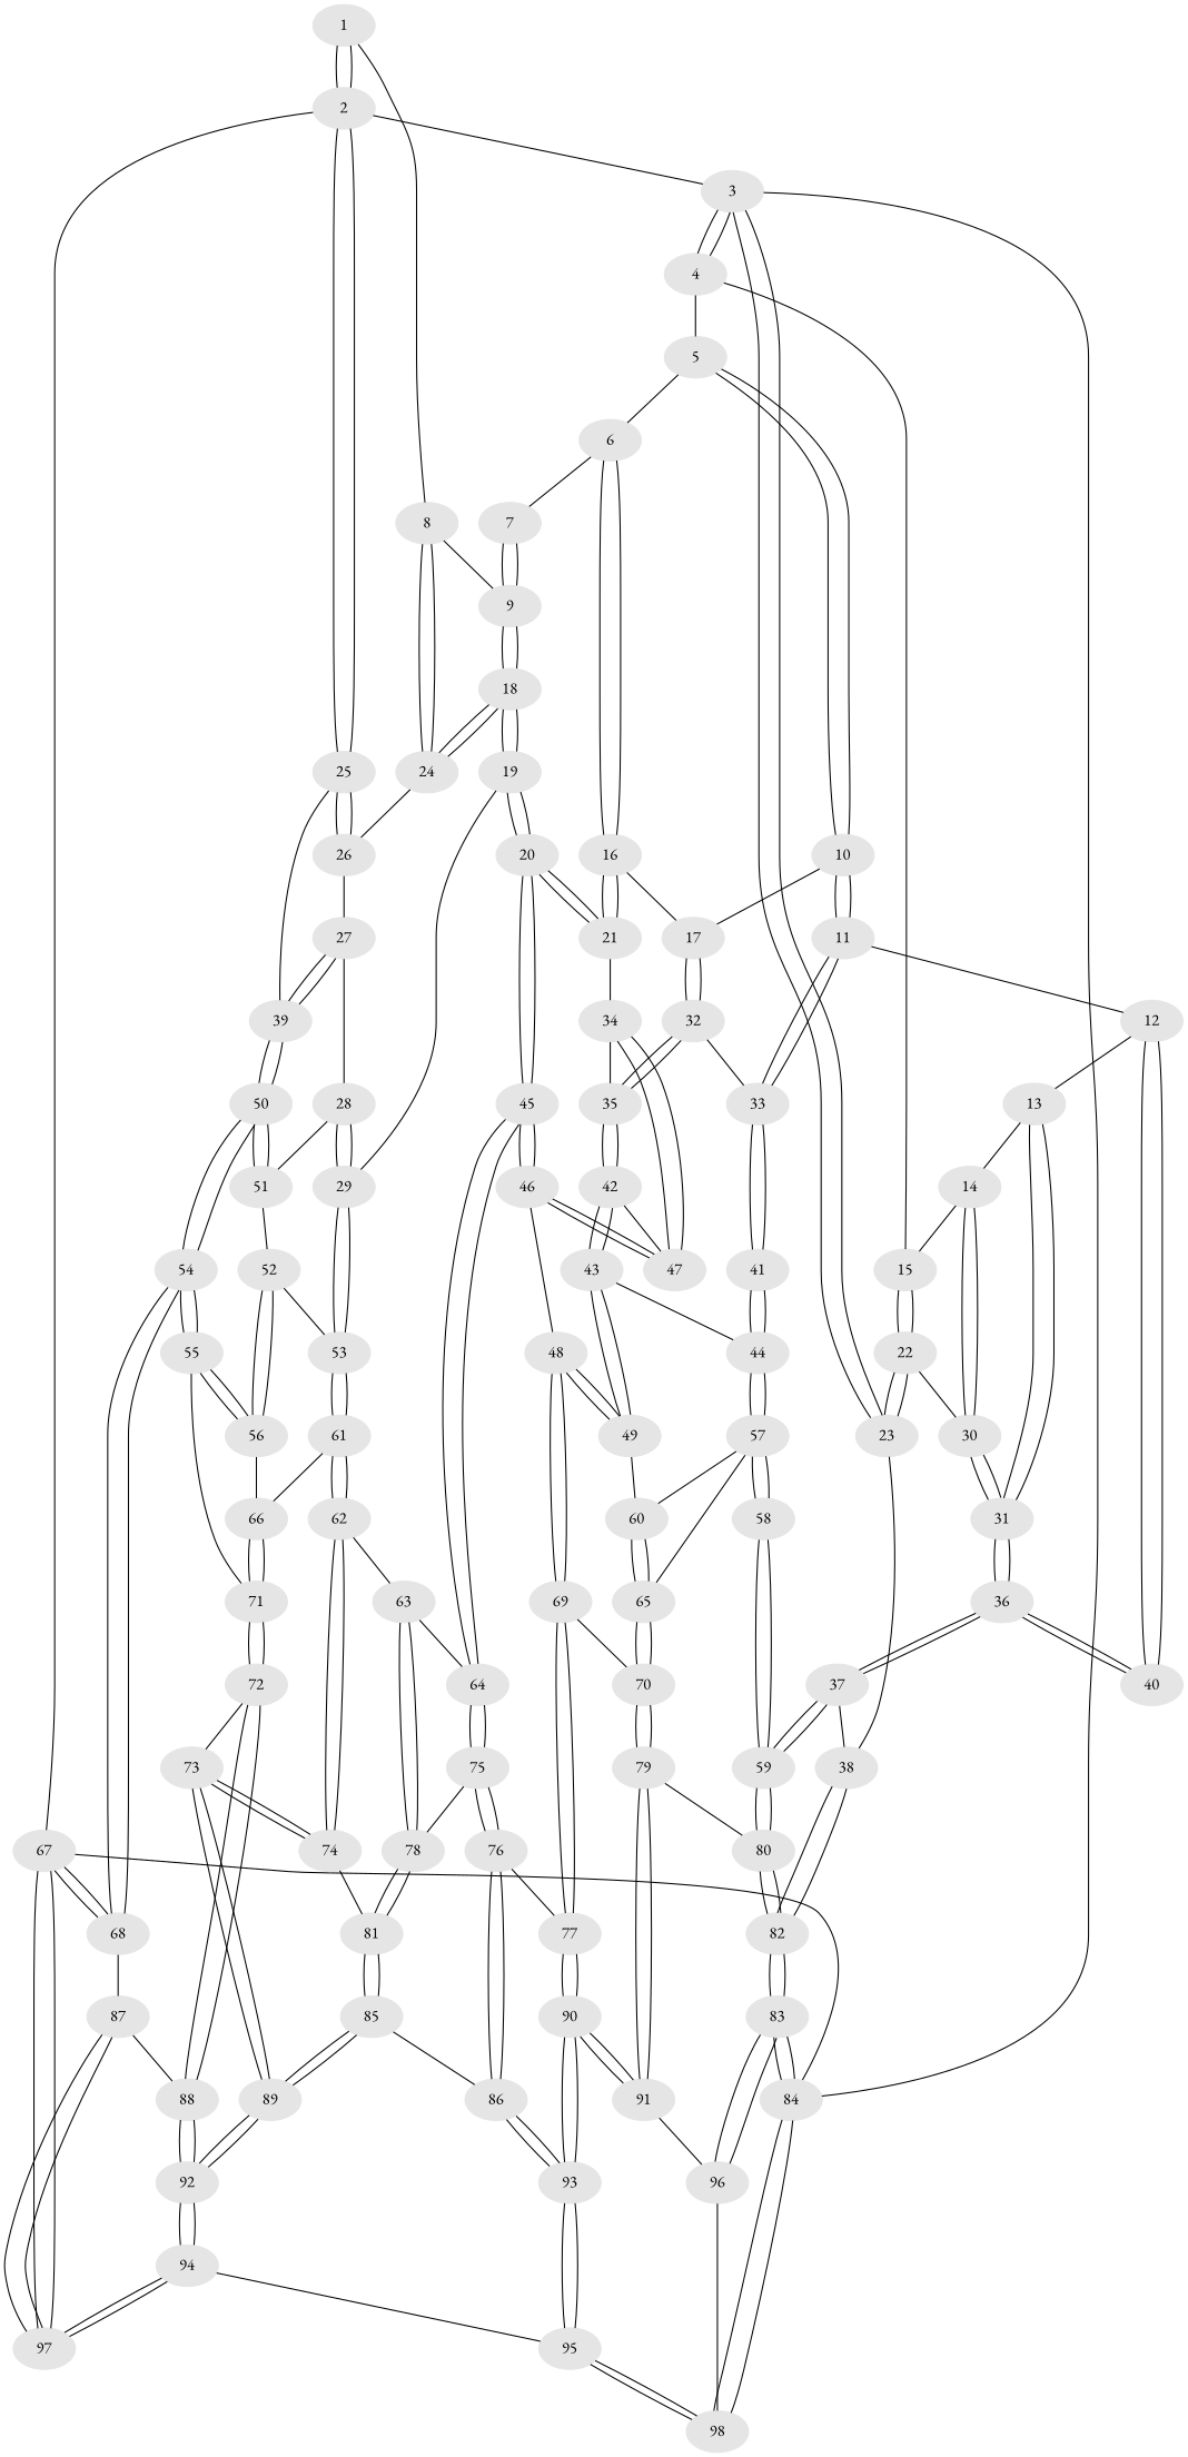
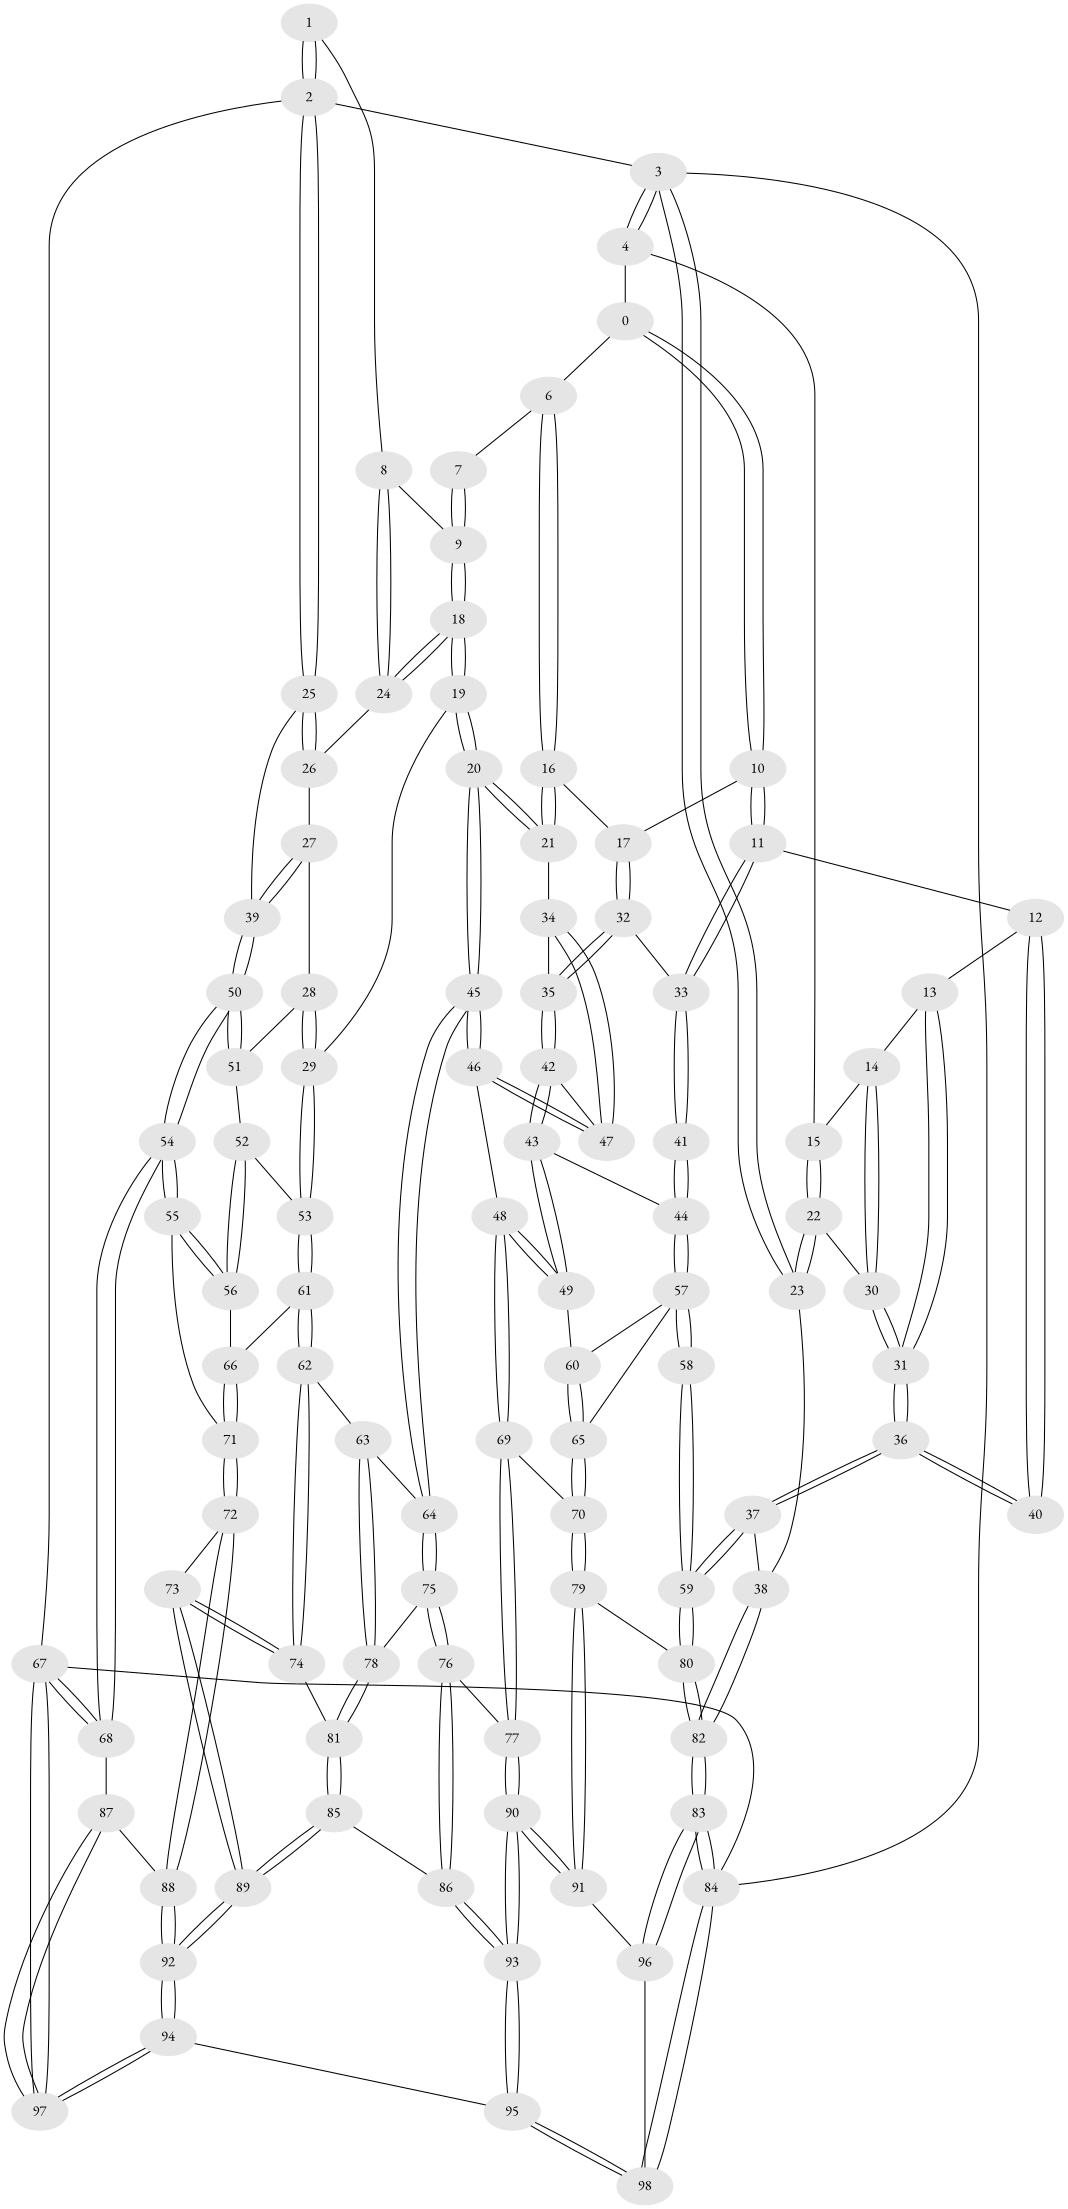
  graph {
    fontname="EB Garamond"
    node [color=gray90 fontname="EB Garamond" style=filled]
    edge [fontname="EB Garamond"]
    1
    2
    8
    3
    25
    67
    9
    24
    4
    23
    84
    26
    39
    68
    97
-   5
+   5 [label=0]
    15
    38
    98
    6
    10
    22
    7
    16
    11
    17
    21
    18
    19
    12
    33
    32
    13
    40
    41
    14
    31
    30
    36
    34
    35
    20
    29
    45
    53
    46
    64
    47
    82
    27
    50
    28
    51
    52
    61
    37
    42
    44
    43
    59
    80
    83
    54
    57
    49
    60
    58
    65
    48
    75
    69
    70
    77
    55
    56
    66
    62
    71
    87
    72
    63
    74
    78
    81
    76
    79
    88
    90
    91
    73
    89
    92
    85
    86
    93
    96
    95
    94
    1 -- 2
    1 -- 2
    1 -- 8
    2 -- 3
    2 -- 25
    2 -- 25
    2 -- 67
    8 -- 9
    8 -- 24
    8 -- 24
    3 -- 4
    3 -- 4
    3 -- 23
    3 -- 23
    3 -- 84
    25 -- 26
    25 -- 26
    25 -- 39
    67 -- 84
    67 -- 68
    67 -- 68
    67 -- 97
    67 -- 97
    9 -- 18
    9 -- 18
    24 -- 26
    4 -- 5
    4 -- 15
    23 -- 38
    84 -- 98
    84 -- 98
    26 -- 27
    39 -- 50
    39 -- 50
    68 -- 87
    5 -- 6
    5 -- 10
    5 -- 10
    15 -- 22
    15 -- 22
    38 -- 82
    38 -- 82
    6 -- 7
    6 -- 16
    6 -- 16
    10 -- 11
    10 -- 11
    10 -- 17
    22 -- 23
    22 -- 23
    22 -- 30
    7 -- 9
    7 -- 9
    16 -- 17
    16 -- 21
    16 -- 21
    11 -- 12
    11 -- 33
    11 -- 33
    17 -- 32
    17 -- 32
    21 -- 34
    18 -- 24
    18 -- 24
    18 -- 19
    18 -- 19
    19 -- 20
    19 -- 20
    19 -- 29
    12 -- 13
    12 -- 40
    12 -- 40
    33 -- 41
    33 -- 41
    32 -- 33
    32 -- 35
    32 -- 35
    13 -- 14
    13 -- 31
    13 -- 31
    41 -- 44
    41 -- 44
    14 -- 15
    14 -- 30
    14 -- 30
    31 -- 36
    31 -- 36
    30 -- 31
    30 -- 31
    36 -- 40
    36 -- 40
    36 -- 37
    36 -- 37
    34 -- 35
    34 -- 47
    34 -- 47
    35 -- 42
    35 -- 42
    20 -- 21
    20 -- 21
    20 -- 45
    20 -- 45
    29 -- 53
    29 -- 53
    45 -- 46
    45 -- 46
    45 -- 64
    45 -- 64
    53 -- 61
    53 -- 61
    46 -- 47
    46 -- 47
    46 -- 48
    64 -- 75
    64 -- 75
    82 -- 83
    82 -- 83
    27 -- 39
    27 -- 39
    27 -- 28
    50 -- 51
    50 -- 51
    50 -- 54
    50 -- 54
    28 -- 29
    28 -- 29
    28 -- 51
    51 -- 52
    52 -- 53
    52 -- 56
    52 -- 56
    61 -- 66
    61 -- 62
    61 -- 62
    37 -- 38
    37 -- 59
    37 -- 59
    42 -- 47
    42 -- 43
    42 -- 43
    44 -- 57
    44 -- 57
    43 -- 44
    43 -- 49
    43 -- 49
    59 -- 80
    59 -- 80
    80 -- 82
    80 -- 82
    83 -- 84
    83 -- 84
    83 -- 96
    83 -- 96
    54 -- 68
    54 -- 68
    54 -- 55
    54 -- 55
    57 -- 60
    57 -- 58
    57 -- 58
    57 -- 65
    49 -- 60
    60 -- 65
    60 -- 65
    58 -- 59
    58 -- 59
    65 -- 70
    65 -- 70
    48 -- 49
    48 -- 49
    48 -- 69
    48 -- 69
    75 -- 78
    75 -- 76
    75 -- 76
    69 -- 70
    69 -- 77
    69 -- 77
    70 -- 79
    70 -- 79
    77 -- 90
    77 -- 90
    55 -- 56
    55 -- 56
    55 -- 71
    56 -- 66
    66 -- 71
    66 -- 71
    62 -- 63
    62 -- 74
    62 -- 74
    71 -- 72
    71 -- 72
    87 -- 97
    87 -- 97
    87 -- 88
    72 -- 88
    72 -- 88
    72 -- 73
    63 -- 64
    63 -- 78
    63 -- 78
    74 -- 81
    78 -- 81
    78 -- 81
    81 -- 85
    81 -- 85
    76 -- 77
    76 -- 86
    76 -- 86
    79 -- 80
    79 -- 91
    79 -- 91
    88 -- 92
    88 -- 92
    90 -- 91
    90 -- 91
    90 -- 93
    90 -- 93
    91 -- 96
    73 -- 74
    73 -- 74
    73 -- 89
    73 -- 89
    89 -- 92
    89 -- 92
    92 -- 94
    92 -- 94
    85 -- 89
    85 -- 89
    85 -- 86
    86 -- 93
    86 -- 93
    93 -- 95
    93 -- 95
    96 -- 98
    95 -- 98
    95 -- 98
    94 -- 97
    94 -- 97
    94 -- 95
  }
